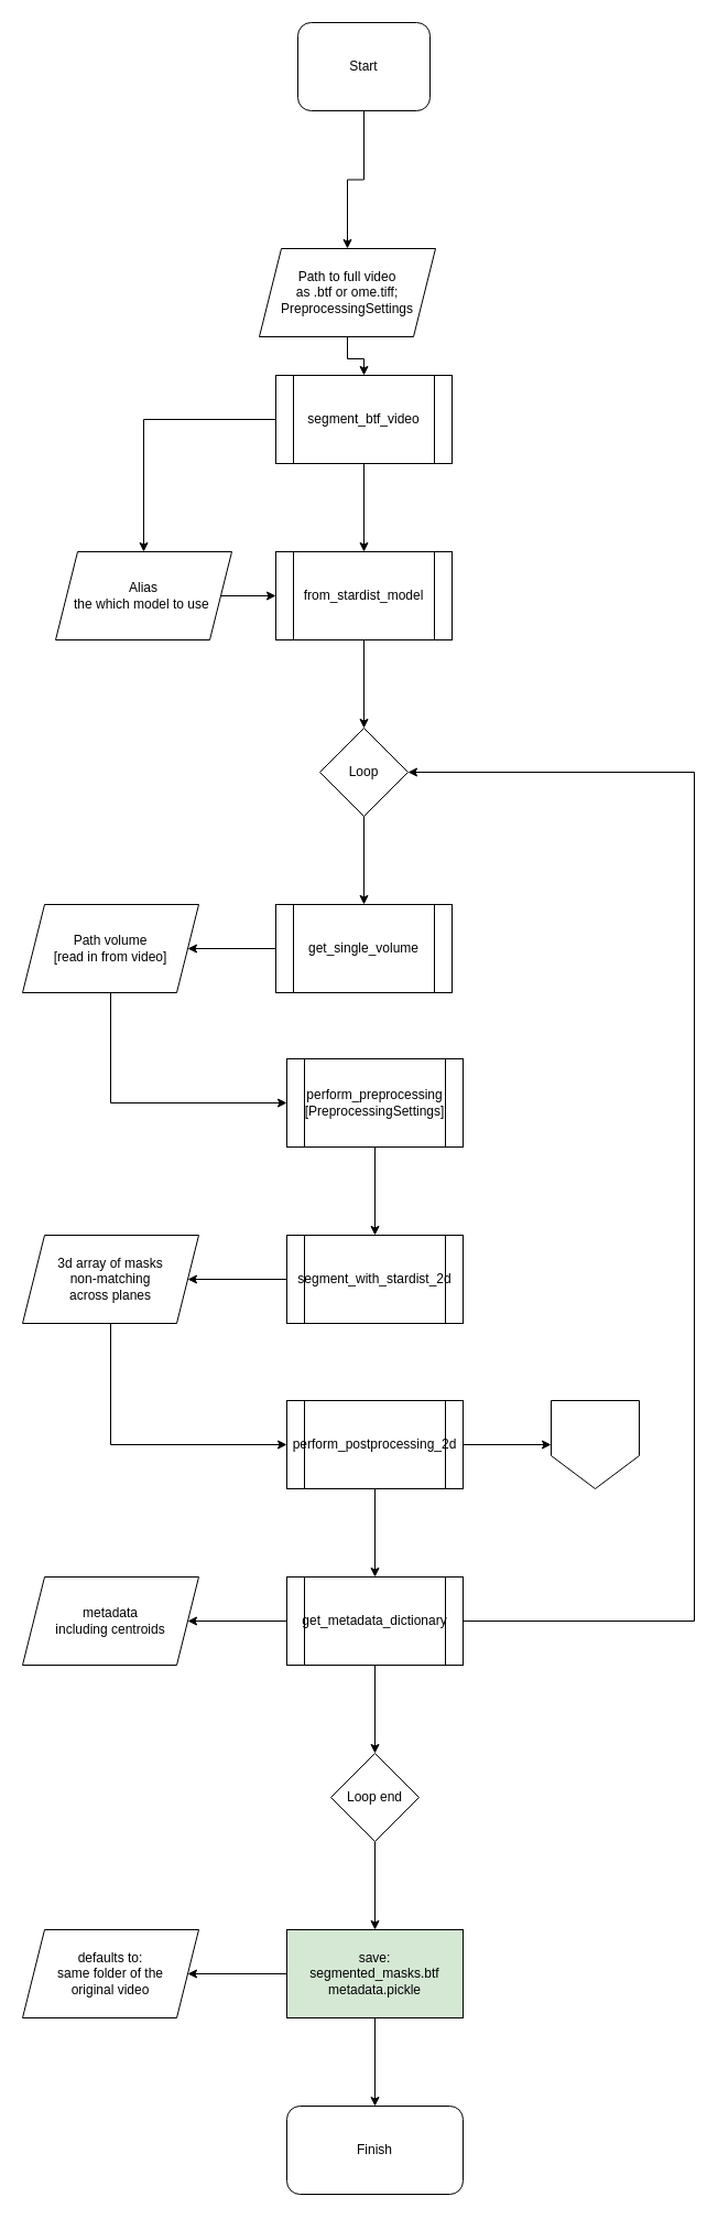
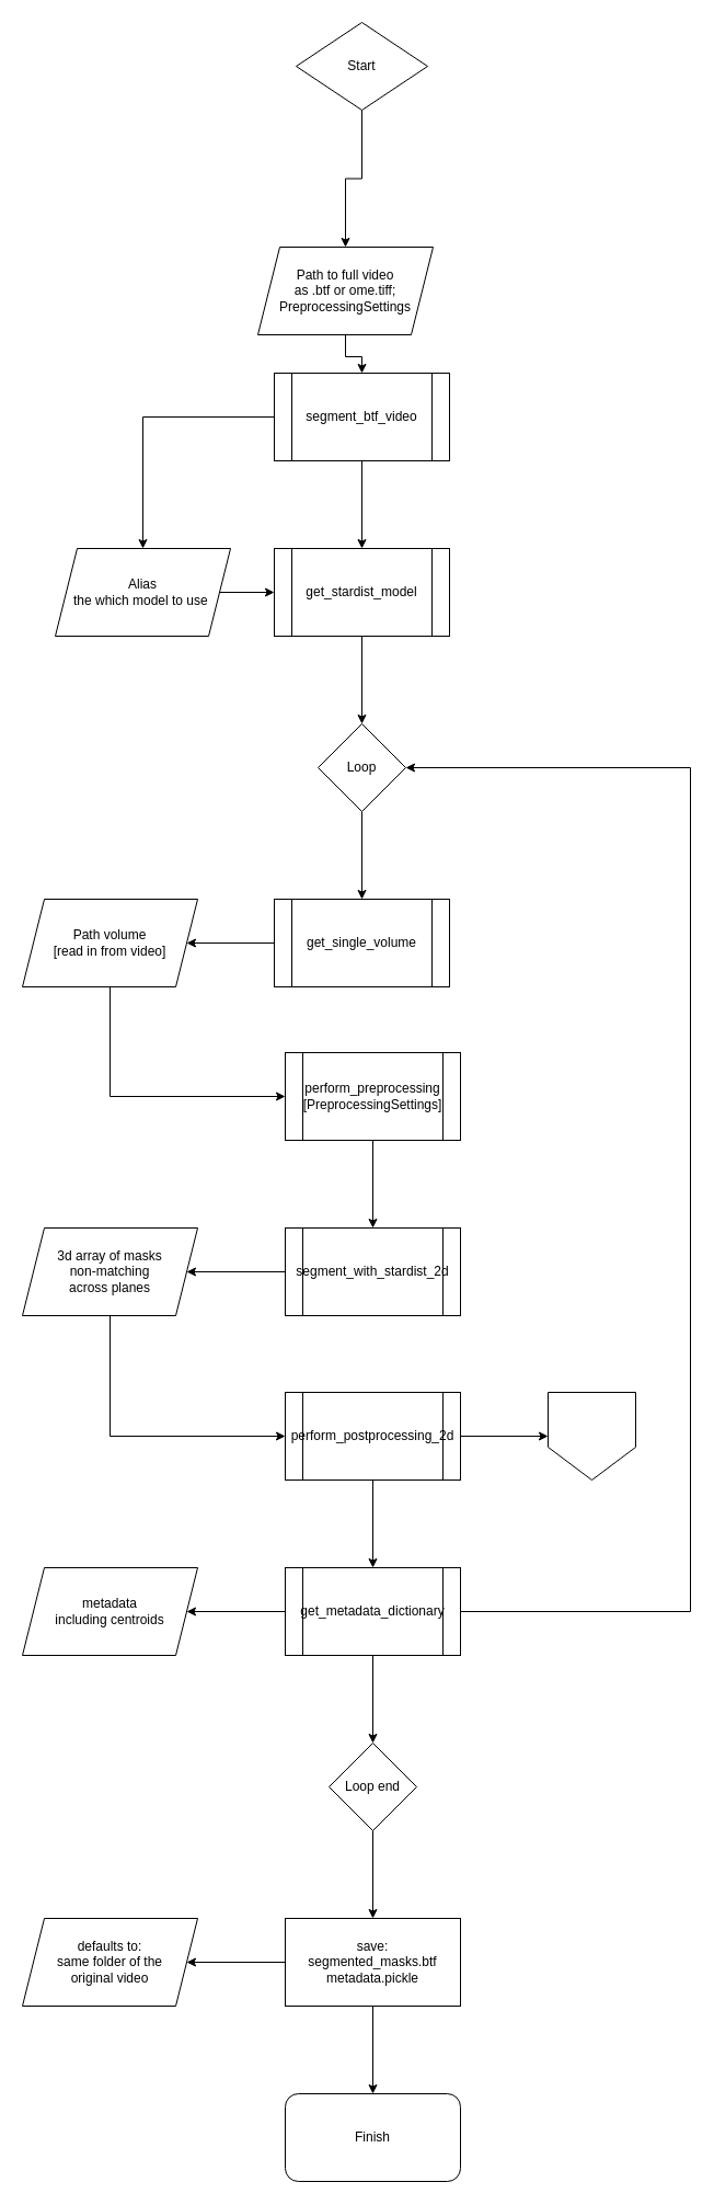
  <mxCell id="0" />
  <mxCell id="1" parent="0" />
- <mxCell id="2" value="Start" style="rounded=1;whiteSpace=wrap;html=1;fontFamily=Helvetica;fontSize=12;fontColor=#000000;align=center;strokeColor=#000000;fillColor=#ffffff;" vertex="1" parent="1"><mxGeometry x="270" y="20" width="120" height="80" as="geometry" /></mxCell>
+ <mxCell id="2" value="Start" style="rhombus;whiteSpace=wrap;html=1;fontFamily=Helvetica;fontSize=12;fontColor=#000000;align=center;strokeColor=#000000;fillColor=#ffffff;" vertex="1" parent="1"><mxGeometry x="270" y="20" width="120" height="80" as="geometry" /></mxCell>
  <mxCell id="3" value="Path to full video&lt;br&gt;as .btf or ome.tiff;&lt;br&gt;PreprocessingSettings" style="shape=parallelogram;perimeter=parallelogramPerimeter;whiteSpace=wrap;html=1;fixedSize=1;" vertex="1" parent="1"><mxGeometry x="235" y="225" width="160" height="80" as="geometry" /></mxCell>
  <mxCell id="4" value="" style="edgeStyle=orthogonalEdgeStyle;rounded=0;orthogonalLoop=1;jettySize=auto;html=1;" edge="1" parent="1" source="2" target="3"><mxGeometry relative="1" as="geometry" /></mxCell>
  <mxCell id="5" style="edgeStyle=orthogonalEdgeStyle;rounded=0;orthogonalLoop=1;jettySize=auto;html=1;exitX=0;exitY=0.5;exitDx=0;exitDy=0;" edge="1" parent="1" source="6" target="10"><mxGeometry relative="1" as="geometry" /></mxCell>
  <mxCell id="6" value="segment_btf_video" style="shape=process;whiteSpace=wrap;html=1;backgroundOutline=1;fontFamily=Helvetica;fontSize=12;fontColor=#000000;align=center;strokeColor=#000000;fillColor=#ffffff;" vertex="1" parent="1"><mxGeometry x="250" y="340" width="160" height="80" as="geometry" /></mxCell>
  <mxCell id="7" value="" style="edgeStyle=orthogonalEdgeStyle;rounded=0;orthogonalLoop=1;jettySize=auto;html=1;" edge="1" parent="1" source="3" target="6"><mxGeometry relative="1" as="geometry" /></mxCell>
- <mxCell id="8" value="from_stardist_model" style="shape=process;whiteSpace=wrap;html=1;backgroundOutline=1;fontFamily=Helvetica;fontSize=12;fontColor=#000000;align=center;strokeColor=#000000;fillColor=#ffffff;" vertex="1" parent="1"><mxGeometry x="250" y="500" width="160" height="80" as="geometry" /></mxCell>
+ <mxCell id="8" value="get_stardist_model" style="shape=process;whiteSpace=wrap;html=1;backgroundOutline=1;fontFamily=Helvetica;fontSize=12;fontColor=#000000;align=center;strokeColor=#000000;fillColor=#ffffff;" vertex="1" parent="1"><mxGeometry x="250" y="500" width="160" height="80" as="geometry" /></mxCell>
  <mxCell id="9" value="" style="edgeStyle=orthogonalEdgeStyle;rounded=0;orthogonalLoop=1;jettySize=auto;html=1;" edge="1" parent="1" source="6" target="8"><mxGeometry relative="1" as="geometry" /></mxCell>
  <mxCell id="10" value="Alias &lt;br&gt;the which model to use&amp;nbsp;" style="shape=parallelogram;perimeter=parallelogramPerimeter;whiteSpace=wrap;html=1;fixedSize=1;" vertex="1" parent="1"><mxGeometry x="50" y="500" width="160" height="80" as="geometry" /></mxCell>
  <mxCell id="11" value="" style="edgeStyle=orthogonalEdgeStyle;rounded=0;orthogonalLoop=1;jettySize=auto;html=1;" edge="1" parent="1" source="10" target="8"><mxGeometry relative="1" as="geometry" /></mxCell>
  <mxCell id="12" value="Loop" style="rhombus;whiteSpace=wrap;html=1;" vertex="1" parent="1"><mxGeometry x="290" y="660" width="80" height="80" as="geometry" /></mxCell>
  <mxCell id="13" value="" style="edgeStyle=orthogonalEdgeStyle;rounded=0;orthogonalLoop=1;jettySize=auto;html=1;" edge="1" parent="1" source="8" target="12"><mxGeometry relative="1" as="geometry" /></mxCell>
  <mxCell id="14" value="get_single_volume" style="shape=process;whiteSpace=wrap;html=1;backgroundOutline=1;" vertex="1" parent="1"><mxGeometry x="250" y="820" width="160" height="80" as="geometry" /></mxCell>
  <mxCell id="15" value="" style="edgeStyle=orthogonalEdgeStyle;rounded=0;orthogonalLoop=1;jettySize=auto;html=1;" edge="1" parent="1" source="12" target="14"><mxGeometry relative="1" as="geometry" /></mxCell>
  <mxCell id="16" style="edgeStyle=orthogonalEdgeStyle;rounded=0;orthogonalLoop=1;jettySize=auto;html=1;exitX=0.5;exitY=1;exitDx=0;exitDy=0;entryX=0;entryY=0.5;entryDx=0;entryDy=0;" edge="1" parent="1" source="17" target="19"><mxGeometry relative="1" as="geometry" /></mxCell>
  <mxCell id="17" value="Path volume &lt;br&gt;[read in from video]" style="shape=parallelogram;perimeter=parallelogramPerimeter;whiteSpace=wrap;html=1;fixedSize=1;" vertex="1" parent="1"><mxGeometry x="20" y="820" width="160" height="80" as="geometry" /></mxCell>
  <mxCell id="18" value="" style="edgeStyle=orthogonalEdgeStyle;rounded=0;orthogonalLoop=1;jettySize=auto;html=1;" edge="1" parent="1" source="14" target="17"><mxGeometry relative="1" as="geometry" /></mxCell>
  <mxCell id="19" value="perform_preprocessing&lt;br&gt;[PreprocessingSettings]" style="shape=process;whiteSpace=wrap;html=1;backgroundOutline=1;" vertex="1" parent="1"><mxGeometry x="260" y="960" width="160" height="80" as="geometry" /></mxCell>
  <mxCell id="20" value="segment_with_stardist_2d" style="shape=process;whiteSpace=wrap;html=1;backgroundOutline=1;" vertex="1" parent="1"><mxGeometry x="260" y="1120" width="160" height="80" as="geometry" /></mxCell>
  <mxCell id="21" value="" style="edgeStyle=orthogonalEdgeStyle;rounded=0;orthogonalLoop=1;jettySize=auto;html=1;" edge="1" parent="1" source="19" target="20"><mxGeometry relative="1" as="geometry" /></mxCell>
  <mxCell id="22" style="edgeStyle=orthogonalEdgeStyle;rounded=0;orthogonalLoop=1;jettySize=auto;html=1;exitX=0.5;exitY=1;exitDx=0;exitDy=0;entryX=0;entryY=0.5;entryDx=0;entryDy=0;" edge="1" parent="1" source="23" target="25"><mxGeometry relative="1" as="geometry" /></mxCell>
  <mxCell id="23" value="3d array of masks&lt;br&gt;non-matching &lt;br&gt;across planes" style="shape=parallelogram;perimeter=parallelogramPerimeter;whiteSpace=wrap;html=1;fixedSize=1;" vertex="1" parent="1"><mxGeometry x="20" y="1120" width="160" height="80" as="geometry" /></mxCell>
  <mxCell id="24" value="" style="edgeStyle=orthogonalEdgeStyle;rounded=0;orthogonalLoop=1;jettySize=auto;html=1;" edge="1" parent="1" source="20" target="23"><mxGeometry relative="1" as="geometry" /></mxCell>
  <mxCell id="25" value="perform_postprocessing_2d" style="shape=process;whiteSpace=wrap;html=1;backgroundOutline=1;" vertex="1" parent="1"><mxGeometry x="260" y="1270" width="160" height="80" as="geometry" /></mxCell>
  <mxCell id="26" value="" style="shape=offPageConnector;whiteSpace=wrap;html=1;" vertex="1" parent="1"><mxGeometry x="500" y="1270" width="80" height="80" as="geometry" /></mxCell>
  <mxCell id="27" value="" style="edgeStyle=orthogonalEdgeStyle;rounded=0;orthogonalLoop=1;jettySize=auto;html=1;" edge="1" parent="1" source="25" target="26"><mxGeometry relative="1" as="geometry" /></mxCell>
- <mxCell id="28" value="save:&lt;br&gt;segmented_masks.btf&lt;br&gt;metadata.pickle" style="rounded=0;whiteSpace=wrap;html=1;fillColor=#d5e8d4;" vertex="1" parent="1"><mxGeometry x="260" y="1750" width="160" height="80" as="geometry" /></mxCell>
+ <mxCell id="28" value="save:&lt;br&gt;segmented_masks.btf&lt;br&gt;metadata.pickle" style="rounded=0;whiteSpace=wrap;html=1;" vertex="1" parent="1"><mxGeometry x="260" y="1750" width="160" height="80" as="geometry" /></mxCell>
  <mxCell id="29" style="edgeStyle=orthogonalEdgeStyle;rounded=0;orthogonalLoop=1;jettySize=auto;html=1;exitX=1;exitY=0.5;exitDx=0;exitDy=0;entryX=1;entryY=0.5;entryDx=0;entryDy=0;" edge="1" parent="1" source="30" target="12"><mxGeometry relative="1" as="geometry"><Array as="points"><mxPoint x="630" y="1470" /><mxPoint x="630" y="700" /></Array></mxGeometry></mxCell>
  <mxCell id="30" value="get_metadata_dictionary" style="shape=process;whiteSpace=wrap;html=1;backgroundOutline=1;" vertex="1" parent="1"><mxGeometry x="260" y="1430" width="160" height="80" as="geometry" /></mxCell>
  <mxCell id="31" value="" style="edgeStyle=orthogonalEdgeStyle;rounded=0;orthogonalLoop=1;jettySize=auto;html=1;" edge="1" parent="1" source="25" target="30"><mxGeometry relative="1" as="geometry" /></mxCell>
  <mxCell id="32" value="Finish" style="rounded=1;whiteSpace=wrap;html=1;" vertex="1" parent="1"><mxGeometry x="260" y="1910" width="160" height="80" as="geometry" /></mxCell>
  <mxCell id="33" value="" style="edgeStyle=orthogonalEdgeStyle;rounded=0;orthogonalLoop=1;jettySize=auto;html=1;" edge="1" parent="1" source="28" target="32"><mxGeometry relative="1" as="geometry" /></mxCell>
  <mxCell id="34" value="metadata &lt;br&gt;including centroids" style="shape=parallelogram;perimeter=parallelogramPerimeter;whiteSpace=wrap;html=1;fixedSize=1;" vertex="1" parent="1"><mxGeometry x="20" y="1430" width="160" height="80" as="geometry" /></mxCell>
  <mxCell id="35" value="" style="edgeStyle=orthogonalEdgeStyle;rounded=0;orthogonalLoop=1;jettySize=auto;html=1;" edge="1" parent="1" source="30" target="34"><mxGeometry relative="1" as="geometry" /></mxCell>
  <mxCell id="36" value="defaults to:&lt;br&gt;same folder of the&lt;br&gt;original video" style="shape=parallelogram;perimeter=parallelogramPerimeter;whiteSpace=wrap;html=1;fixedSize=1;" vertex="1" parent="1"><mxGeometry x="20" y="1750" width="160" height="80" as="geometry" /></mxCell>
  <mxCell id="37" value="" style="edgeStyle=orthogonalEdgeStyle;rounded=0;orthogonalLoop=1;jettySize=auto;html=1;" edge="1" parent="1" source="28" target="36"><mxGeometry relative="1" as="geometry" /></mxCell>
  <mxCell id="38" value="" style="edgeStyle=orthogonalEdgeStyle;rounded=0;orthogonalLoop=1;jettySize=auto;html=1;" edge="1" parent="1" source="39" target="28"><mxGeometry relative="1" as="geometry" /></mxCell>
  <mxCell id="39" value="Loop end" style="rhombus;whiteSpace=wrap;html=1;" vertex="1" parent="1"><mxGeometry x="300" y="1590" width="80" height="80" as="geometry" /></mxCell>
  <mxCell id="40" value="" style="edgeStyle=orthogonalEdgeStyle;rounded=0;orthogonalLoop=1;jettySize=auto;html=1;" edge="1" parent="1" source="30" target="39"><mxGeometry relative="1" as="geometry" /></mxCell>
